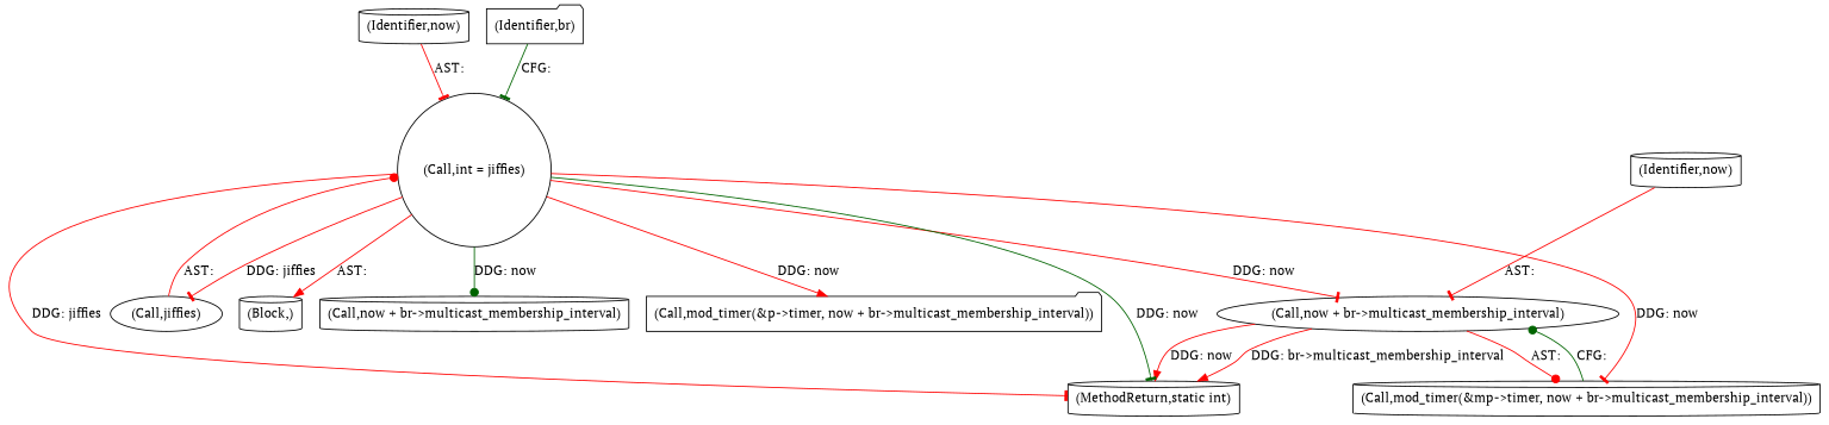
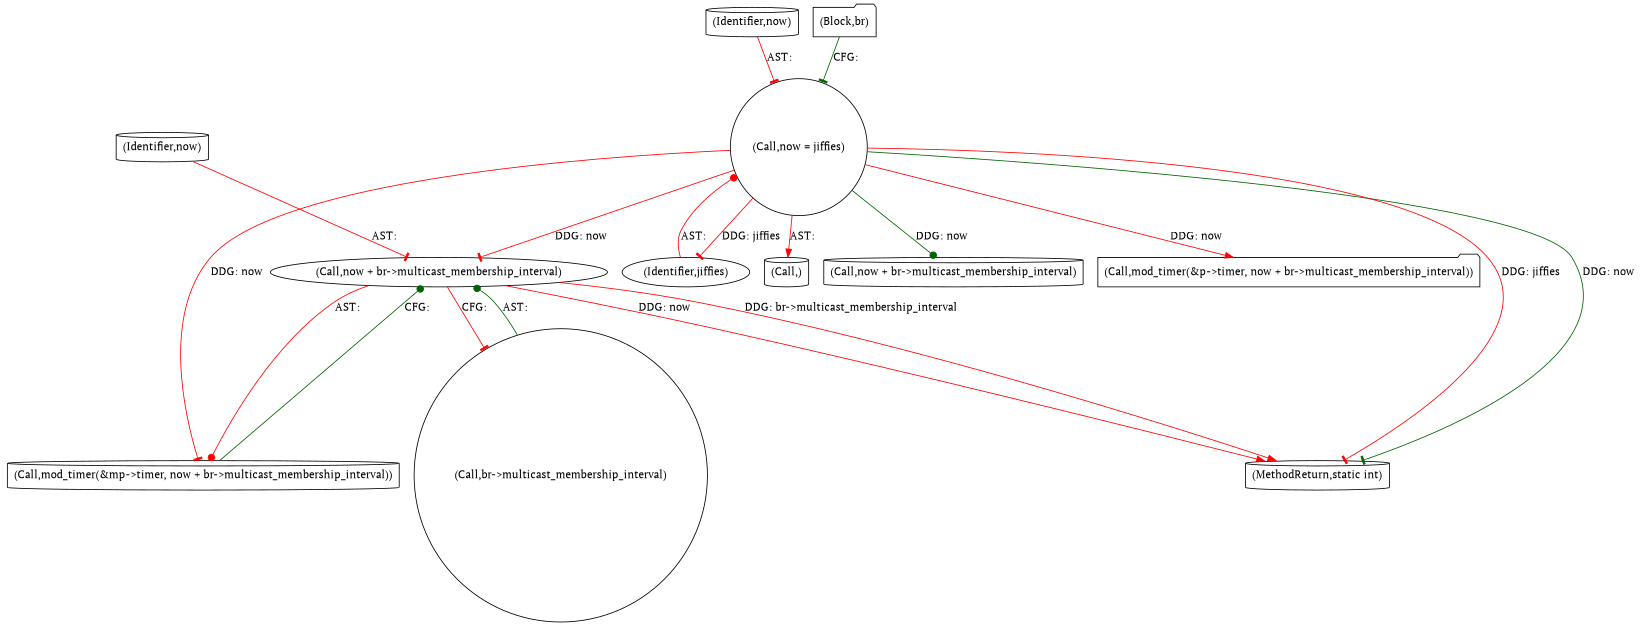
  digraph {
    fontname="PT Serif"
    node [fontname="PT Serif" shape=cylinder]
    edge [arrowhead=tee color=red fontname="PT Serif"]
    n1 [label="(Call,now + br->multicast_membership_interval)" shape=ellipse]
    n2 [label="(MethodReturn,static int)"]
    n3 [label="(Call,mod_timer(&mp->timer, now + br->multicast_membership_interval))"]
-   n5 [label="(Call,int = jiffies)" shape=circle]
-   n6 [label="(Call,jiffies)" shape=ellipse]
-   n7 [label="(Block,)"]
+   n4 [label="(Call,br->multicast_membership_interval)" shape=circle]
+   n5 [label="(Call,now = jiffies)" shape=circle]
+   n6 [label="(Identifier,jiffies)" shape=ellipse]
+   n7 [label="(Call,)"]
    n8 [label="(Call,now + br->multicast_membership_interval)"]
    n9 [label="(Call,mod_timer(&p->timer, now + br->multicast_membership_interval))" shape=folder]
    n10 [label="(Identifier,now)"]
-   n11 [label="(Identifier,br)" shape=folder]
+   n11 [label="(Block,br)" shape=folder]
    n12 [label="(Identifier,now)"]
    n1 -> n2 [arrowhead=normal label="DDG: now"]
    n1 -> n2 [arrowhead=normal label="DDG: br->multicast_membership_interval"]
    n1 -> n3 [arrowhead=dot label="AST: "]
+   n1 -> n4 [label="CFG: "]
    n3 -> n1 [arrowhead=dot color=darkgreen label="CFG: "]
+   n4 -> n1 [arrowhead=dot color=darkgreen label="AST: "]
    n5 -> n1 [label="DDG: now"]
    n5 -> n2 [color=darkgreen label="DDG: now"]
    n5 -> n2 [label="DDG: jiffies"]
    n5 -> n3 [label="DDG: now"]
    n5 -> n6 [label="DDG: jiffies"]
    n5 -> n7 [arrowhead=normal label="AST: "]
    n5 -> n8 [arrowhead=dot color=darkgreen label="DDG: now"]
    n5 -> n9 [arrowhead=normal label="DDG: now"]
    n6 -> n5 [arrowhead=dot label="AST: "]
    n10 -> n5 [label="AST: "]
    n11 -> n5 [color=darkgreen label="CFG: "]
    n12 -> n1 [label="AST: "]
  }
